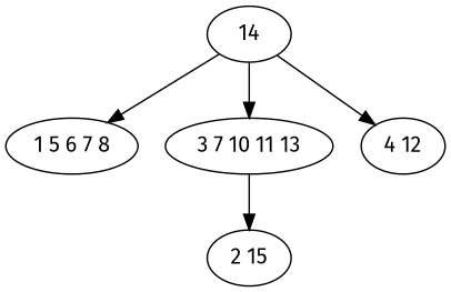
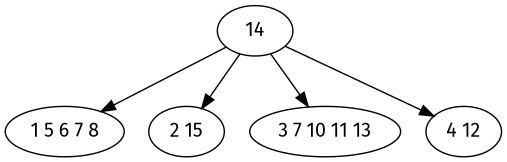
  digraph {
    fontname="Fira Sans"
    node [fontname="Fira Sans"]
    edge [fontname="Fira Sans"]
    n1 [label=14]
    n2 [label="1 5 6 7 8"]
    n3 [label="2 15"]
    n4 [label="3 7 10 11 13"]
    n5 [label="4 12"]
    n1 -> n2
-   n4 -> n3
+   n1 -> n3
    n1 -> n4
    n1 -> n5
  }
